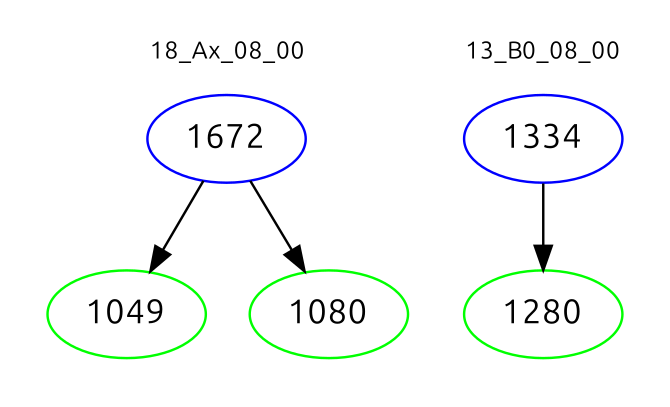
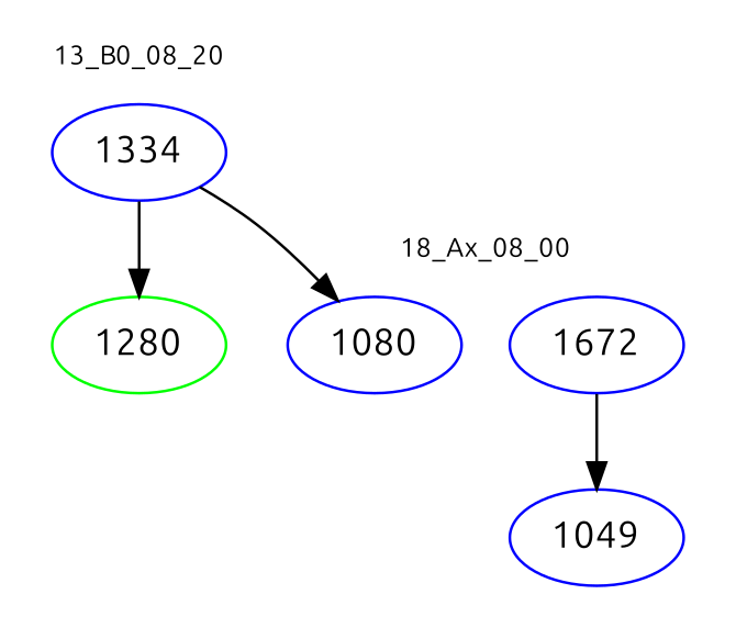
  digraph {
    fontname=Ubuntu
    node [color=blue fontname=Ubuntu]
    edge [color=black fontname=Ubuntu]
    n1 [label=1672]
-   n2 [color=green label=1049]
-   n3 [color=green label=1080]
+   n2 [label=1049]
+   n3 [label=1080]
    n4 [label=1334]
    n5 [color=green label=1280]
    subgraph cluster_1 {
      color=white
      fontsize=10
      label="18_Ax_08_00"
      n1
      n2
      n3
    }
    subgraph cluster_2 {
      color=white
      fontsize=10
-     label="13_B0_08_00"
+     label="13_B0_08_20"
      n4
      n5
    }
    n1 -> n2
-   n1 -> n3
+   n4 -> n3
    n4 -> n5
  }
